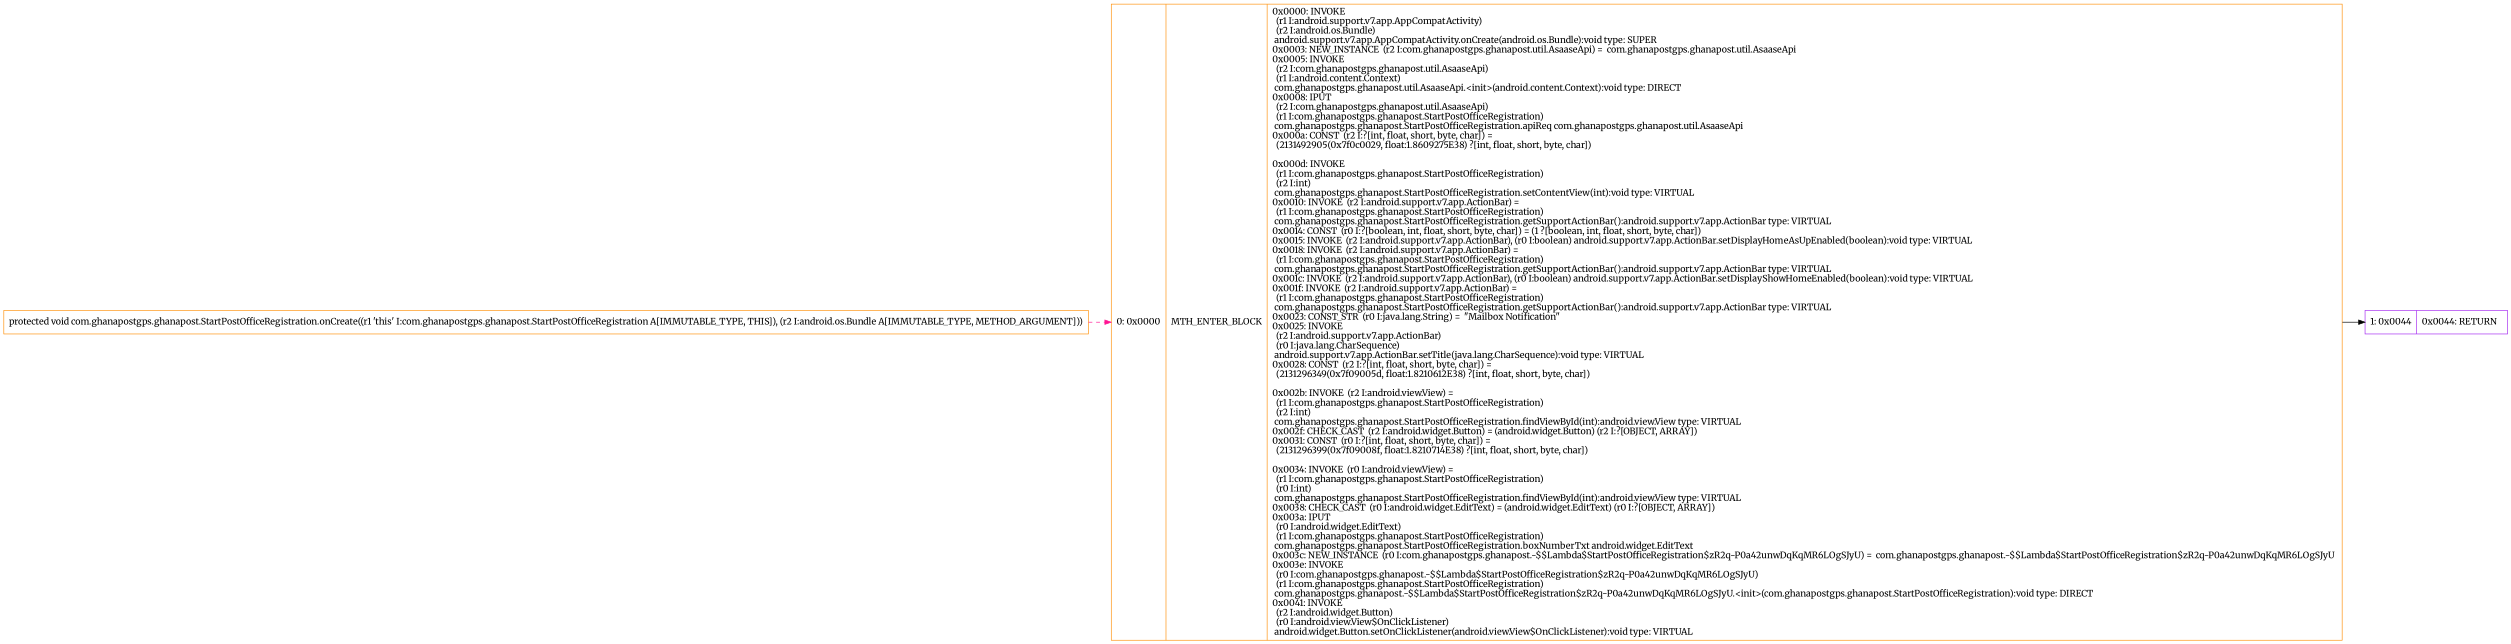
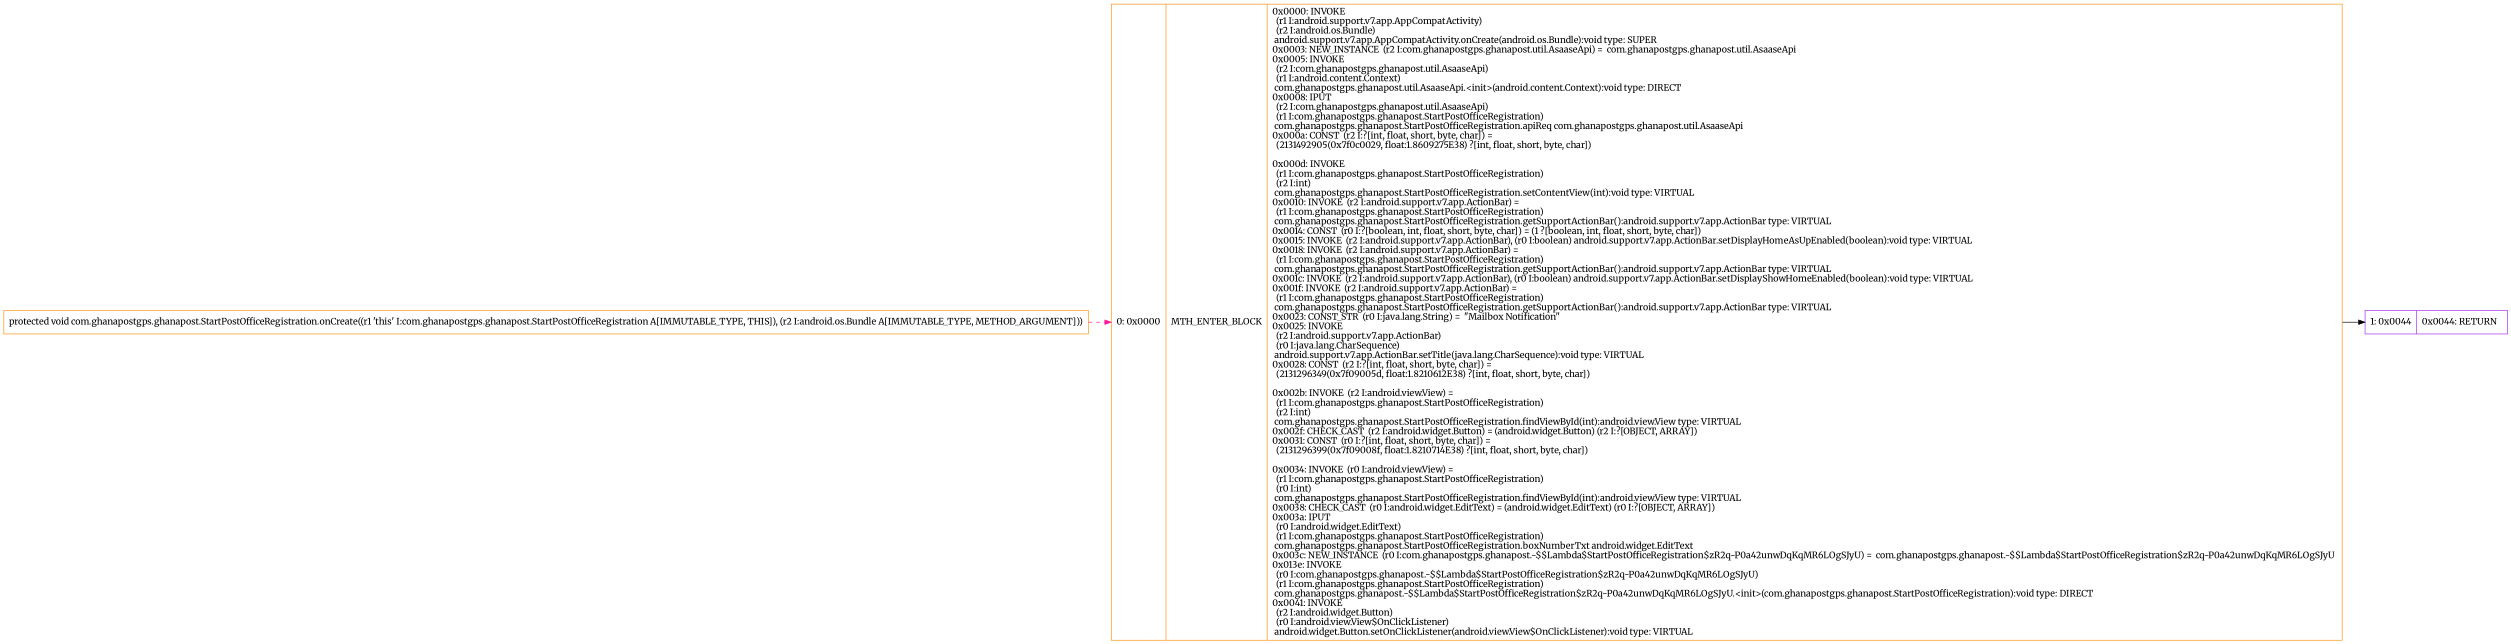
  digraph {
    rankdir=LR
    fontname=Merriweather
    node [shape=record color=darkorange fontname=Merriweather]
    edge [fontname=Merriweather]
-   n1 [label="{0\:\ 0x0000|MTH_ENTER_BLOCK\l|0x0000: INVOKE  \l  (r1 I:android.support.v7.app.AppCompatActivity)\l  (r2 I:android.os.Bundle)\l android.support.v7.app.AppCompatActivity.onCreate(android.os.Bundle):void type: SUPER \l0x0003: NEW_INSTANCE  (r2 I:com.ghanapostgps.ghanapost.util.AsaaseApi) =  com.ghanapostgps.ghanapost.util.AsaaseApi \l0x0005: INVOKE  \l  (r2 I:com.ghanapostgps.ghanapost.util.AsaaseApi)\l  (r1 I:android.content.Context)\l com.ghanapostgps.ghanapost.util.AsaaseApi.\<init\>(android.content.Context):void type: DIRECT \l0x0008: IPUT  \l  (r2 I:com.ghanapostgps.ghanapost.util.AsaaseApi)\l  (r1 I:com.ghanapostgps.ghanapost.StartPostOfficeRegistration)\l com.ghanapostgps.ghanapost.StartPostOfficeRegistration.apiReq com.ghanapostgps.ghanapost.util.AsaaseApi \l0x000a: CONST  (r2 I:?[int, float, short, byte, char]) = \l  (2131492905(0x7f0c0029, float:1.8609275E38) ?[int, float, short, byte, char])\l \l0x000d: INVOKE  \l  (r1 I:com.ghanapostgps.ghanapost.StartPostOfficeRegistration)\l  (r2 I:int)\l com.ghanapostgps.ghanapost.StartPostOfficeRegistration.setContentView(int):void type: VIRTUAL \l0x0010: INVOKE  (r2 I:android.support.v7.app.ActionBar) = \l  (r1 I:com.ghanapostgps.ghanapost.StartPostOfficeRegistration)\l com.ghanapostgps.ghanapost.StartPostOfficeRegistration.getSupportActionBar():android.support.v7.app.ActionBar type: VIRTUAL \l0x0014: CONST  (r0 I:?[boolean, int, float, short, byte, char]) = (1 ?[boolean, int, float, short, byte, char]) \l0x0015: INVOKE  (r2 I:android.support.v7.app.ActionBar), (r0 I:boolean) android.support.v7.app.ActionBar.setDisplayHomeAsUpEnabled(boolean):void type: VIRTUAL \l0x0018: INVOKE  (r2 I:android.support.v7.app.ActionBar) = \l  (r1 I:com.ghanapostgps.ghanapost.StartPostOfficeRegistration)\l com.ghanapostgps.ghanapost.StartPostOfficeRegistration.getSupportActionBar():android.support.v7.app.ActionBar type: VIRTUAL \l0x001c: INVOKE  (r2 I:android.support.v7.app.ActionBar), (r0 I:boolean) android.support.v7.app.ActionBar.setDisplayShowHomeEnabled(boolean):void type: VIRTUAL \l0x001f: INVOKE  (r2 I:android.support.v7.app.ActionBar) = \l  (r1 I:com.ghanapostgps.ghanapost.StartPostOfficeRegistration)\l com.ghanapostgps.ghanapost.StartPostOfficeRegistration.getSupportActionBar():android.support.v7.app.ActionBar type: VIRTUAL \l0x0023: CONST_STR  (r0 I:java.lang.String) =  \"Mailbox Notification\" \l0x0025: INVOKE  \l  (r2 I:android.support.v7.app.ActionBar)\l  (r0 I:java.lang.CharSequence)\l android.support.v7.app.ActionBar.setTitle(java.lang.CharSequence):void type: VIRTUAL \l0x0028: CONST  (r2 I:?[int, float, short, byte, char]) = \l  (2131296349(0x7f09005d, float:1.8210612E38) ?[int, float, short, byte, char])\l \l0x002b: INVOKE  (r2 I:android.view.View) = \l  (r1 I:com.ghanapostgps.ghanapost.StartPostOfficeRegistration)\l  (r2 I:int)\l com.ghanapostgps.ghanapost.StartPostOfficeRegistration.findViewById(int):android.view.View type: VIRTUAL \l0x002f: CHECK_CAST  (r2 I:android.widget.Button) = (android.widget.Button) (r2 I:?[OBJECT, ARRAY]) \l0x0031: CONST  (r0 I:?[int, float, short, byte, char]) = \l  (2131296399(0x7f09008f, float:1.8210714E38) ?[int, float, short, byte, char])\l \l0x0034: INVOKE  (r0 I:android.view.View) = \l  (r1 I:com.ghanapostgps.ghanapost.StartPostOfficeRegistration)\l  (r0 I:int)\l com.ghanapostgps.ghanapost.StartPostOfficeRegistration.findViewById(int):android.view.View type: VIRTUAL \l0x0038: CHECK_CAST  (r0 I:android.widget.EditText) = (android.widget.EditText) (r0 I:?[OBJECT, ARRAY]) \l0x003a: IPUT  \l  (r0 I:android.widget.EditText)\l  (r1 I:com.ghanapostgps.ghanapost.StartPostOfficeRegistration)\l com.ghanapostgps.ghanapost.StartPostOfficeRegistration.boxNumberTxt android.widget.EditText \l0x003c: NEW_INSTANCE  (r0 I:com.ghanapostgps.ghanapost.\-$$Lambda$StartPostOfficeRegistration$zR2q\-P0a42unwDqKqMR6LOgSJyU) =  com.ghanapostgps.ghanapost.\-$$Lambda$StartPostOfficeRegistration$zR2q\-P0a42unwDqKqMR6LOgSJyU \l0x003e: INVOKE  \l  (r0 I:com.ghanapostgps.ghanapost.\-$$Lambda$StartPostOfficeRegistration$zR2q\-P0a42unwDqKqMR6LOgSJyU)\l  (r1 I:com.ghanapostgps.ghanapost.StartPostOfficeRegistration)\l com.ghanapostgps.ghanapost.\-$$Lambda$StartPostOfficeRegistration$zR2q\-P0a42unwDqKqMR6LOgSJyU.\<init\>(com.ghanapostgps.ghanapost.StartPostOfficeRegistration):void type: DIRECT \l0x0041: INVOKE  \l  (r2 I:android.widget.Button)\l  (r0 I:android.view.View$OnClickListener)\l android.widget.Button.setOnClickListener(android.view.View$OnClickListener):void type: VIRTUAL \l}"]
+   n1 [label="{0\:\ 0x0000|MTH_ENTER_BLOCK\l|0x0000: INVOKE  \l  (r1 I:android.support.v7.app.AppCompatActivity)\l  (r2 I:android.os.Bundle)\l android.support.v7.app.AppCompatActivity.onCreate(android.os.Bundle):void type: SUPER \l0x0003: NEW_INSTANCE  (r2 I:com.ghanapostgps.ghanapost.util.AsaaseApi) =  com.ghanapostgps.ghanapost.util.AsaaseApi \l0x0005: INVOKE  \l  (r2 I:com.ghanapostgps.ghanapost.util.AsaaseApi)\l  (r1 I:android.content.Context)\l com.ghanapostgps.ghanapost.util.AsaaseApi.\<init\>(android.content.Context):void type: DIRECT \l0x0008: IPUT  \l  (r2 I:com.ghanapostgps.ghanapost.util.AsaaseApi)\l  (r1 I:com.ghanapostgps.ghanapost.StartPostOfficeRegistration)\l com.ghanapostgps.ghanapost.StartPostOfficeRegistration.apiReq com.ghanapostgps.ghanapost.util.AsaaseApi \l0x000a: CONST  (r2 I:?[int, float, short, byte, char]) = \l  (2131492905(0x7f0c0029, float:1.8609275E38) ?[int, float, short, byte, char])\l \l0x000d: INVOKE  \l  (r1 I:com.ghanapostgps.ghanapost.StartPostOfficeRegistration)\l  (r2 I:int)\l com.ghanapostgps.ghanapost.StartPostOfficeRegistration.setContentView(int):void type: VIRTUAL \l0x0010: INVOKE  (r2 I:android.support.v7.app.ActionBar) = \l  (r1 I:com.ghanapostgps.ghanapost.StartPostOfficeRegistration)\l com.ghanapostgps.ghanapost.StartPostOfficeRegistration.getSupportActionBar():android.support.v7.app.ActionBar type: VIRTUAL \l0x0014: CONST  (r0 I:?[boolean, int, float, short, byte, char]) = (1 ?[boolean, int, float, short, byte, char]) \l0x0015: INVOKE  (r2 I:android.support.v7.app.ActionBar), (r0 I:boolean) android.support.v7.app.ActionBar.setDisplayHomeAsUpEnabled(boolean):void type: VIRTUAL \l0x0018: INVOKE  (r2 I:android.support.v7.app.ActionBar) = \l  (r1 I:com.ghanapostgps.ghanapost.StartPostOfficeRegistration)\l com.ghanapostgps.ghanapost.StartPostOfficeRegistration.getSupportActionBar():android.support.v7.app.ActionBar type: VIRTUAL \l0x001c: INVOKE  (r2 I:android.support.v7.app.ActionBar), (r0 I:boolean) android.support.v7.app.ActionBar.setDisplayShowHomeEnabled(boolean):void type: VIRTUAL \l0x001f: INVOKE  (r2 I:android.support.v7.app.ActionBar) = \l  (r1 I:com.ghanapostgps.ghanapost.StartPostOfficeRegistration)\l com.ghanapostgps.ghanapost.StartPostOfficeRegistration.getSupportActionBar():android.support.v7.app.ActionBar type: VIRTUAL \l0x0023: CONST_STR  (r0 I:java.lang.String) =  \"Mailbox Notification\" \l0x0025: INVOKE  \l  (r2 I:android.support.v7.app.ActionBar)\l  (r0 I:java.lang.CharSequence)\l android.support.v7.app.ActionBar.setTitle(java.lang.CharSequence):void type: VIRTUAL \l0x0028: CONST  (r2 I:?[int, float, short, byte, char]) = \l  (2131296349(0x7f09005d, float:1.8210612E38) ?[int, float, short, byte, char])\l \l0x002b: INVOKE  (r2 I:android.view.View) = \l  (r1 I:com.ghanapostgps.ghanapost.StartPostOfficeRegistration)\l  (r2 I:int)\l com.ghanapostgps.ghanapost.StartPostOfficeRegistration.findViewById(int):android.view.View type: VIRTUAL \l0x002f: CHECK_CAST  (r2 I:android.widget.Button) = (android.widget.Button) (r2 I:?[OBJECT, ARRAY]) \l0x0031: CONST  (r0 I:?[int, float, short, byte, char]) = \l  (2131296399(0x7f09008f, float:1.8210714E38) ?[int, float, short, byte, char])\l \l0x0034: INVOKE  (r0 I:android.view.View) = \l  (r1 I:com.ghanapostgps.ghanapost.StartPostOfficeRegistration)\l  (r0 I:int)\l com.ghanapostgps.ghanapost.StartPostOfficeRegistration.findViewById(int):android.view.View type: VIRTUAL \l0x0038: CHECK_CAST  (r0 I:android.widget.EditText) = (android.widget.EditText) (r0 I:?[OBJECT, ARRAY]) \l0x003a: IPUT  \l  (r0 I:android.widget.EditText)\l  (r1 I:com.ghanapostgps.ghanapost.StartPostOfficeRegistration)\l com.ghanapostgps.ghanapost.StartPostOfficeRegistration.boxNumberTxt android.widget.EditText \l0x003c: NEW_INSTANCE  (r0 I:com.ghanapostgps.ghanapost.\-$$Lambda$StartPostOfficeRegistration$zR2q\-P0a42unwDqKqMR6LOgSJyU) =  com.ghanapostgps.ghanapost.\-$$Lambda$StartPostOfficeRegistration$zR2q\-P0a42unwDqKqMR6LOgSJyU \l0x013e: INVOKE  \l  (r0 I:com.ghanapostgps.ghanapost.\-$$Lambda$StartPostOfficeRegistration$zR2q\-P0a42unwDqKqMR6LOgSJyU)\l  (r1 I:com.ghanapostgps.ghanapost.StartPostOfficeRegistration)\l com.ghanapostgps.ghanapost.\-$$Lambda$StartPostOfficeRegistration$zR2q\-P0a42unwDqKqMR6LOgSJyU.\<init\>(com.ghanapostgps.ghanapost.StartPostOfficeRegistration):void type: DIRECT \l0x0041: INVOKE  \l  (r2 I:android.widget.Button)\l  (r0 I:android.view.View$OnClickListener)\l android.widget.Button.setOnClickListener(android.view.View$OnClickListener):void type: VIRTUAL \l}"]
    n2 [label="{1\:\ 0x0044|0x0044: RETURN   \l}" color=purple]
    n3 [label="{protected void com.ghanapostgps.ghanapost.StartPostOfficeRegistration.onCreate((r1 'this' I:com.ghanapostgps.ghanapost.StartPostOfficeRegistration A[IMMUTABLE_TYPE, THIS]), (r2 I:android.os.Bundle A[IMMUTABLE_TYPE, METHOD_ARGUMENT])) }"]
    n1 -> n2 [color=black style=solid]
    n3 -> n1 [color=deeppink style=dashed]
  }
